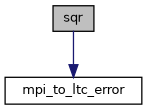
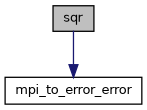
  digraph {
    rankdir=TB
    node [color=black fontname=Helvetica fontsize=10 shape=record style=filled]
    n1 [fillcolor=grey75 fontcolor=black height=0.2 label=sqr width=0.4]
-   n2 [fillcolor=white height=0.2 label=mpi_to_ltc_error width=0.4]
+   n2 [fillcolor=white height=0.2 label=mpi_to_error_error width=0.4]
    n1 -> n2 [color=midnightblue fontname=Helvetica fontsize=10 labelfontname=Helvetica labelfontsize=10 style=solid]
  }
